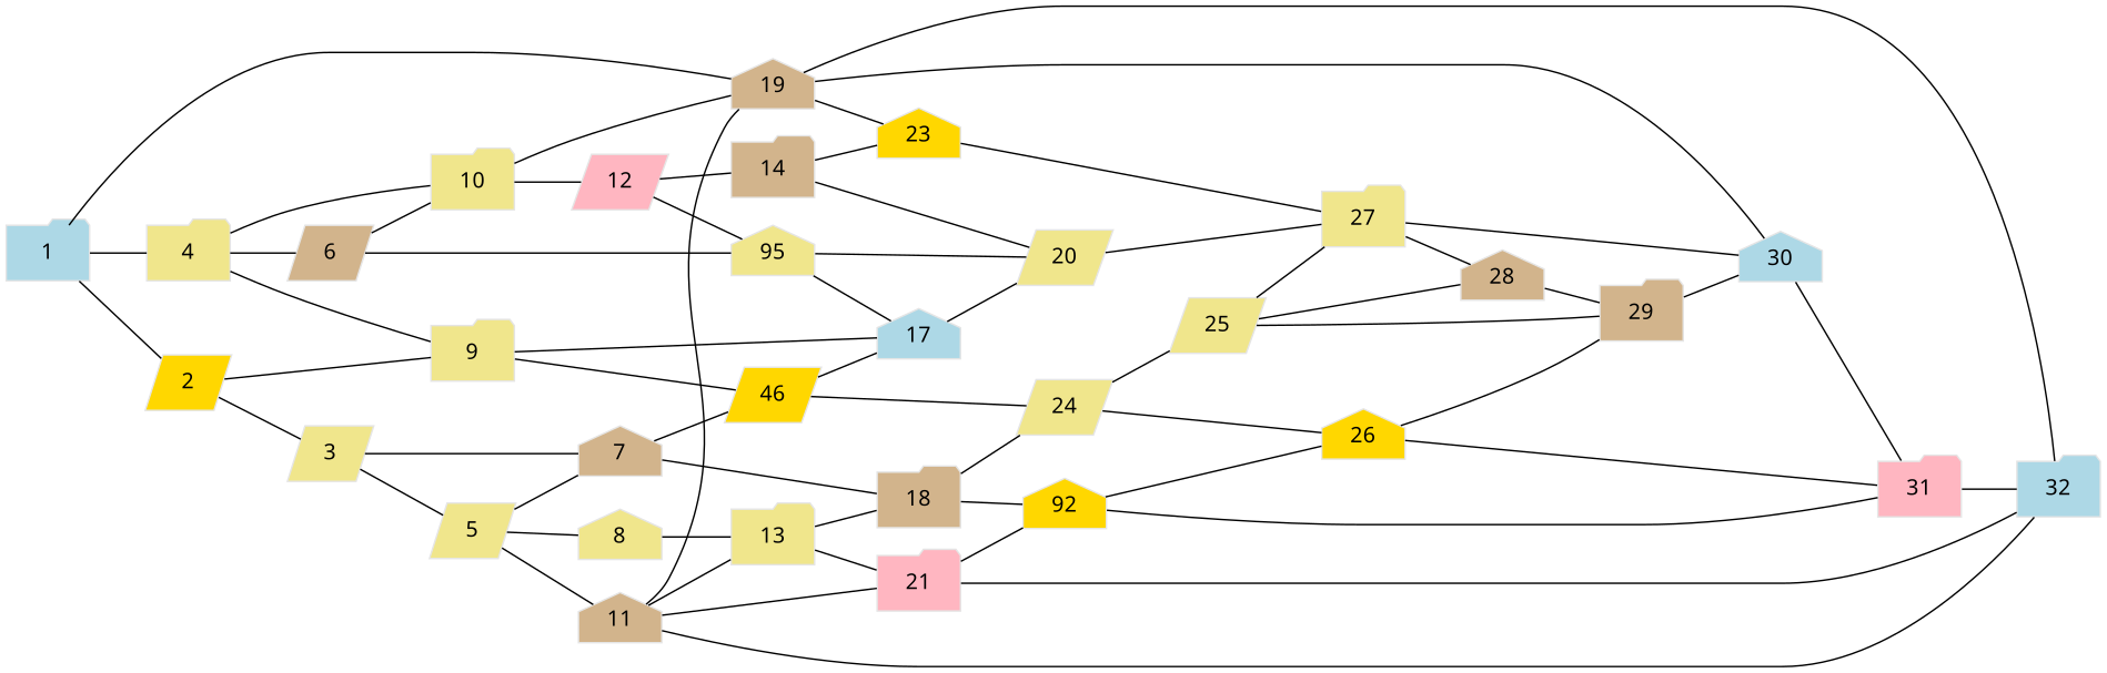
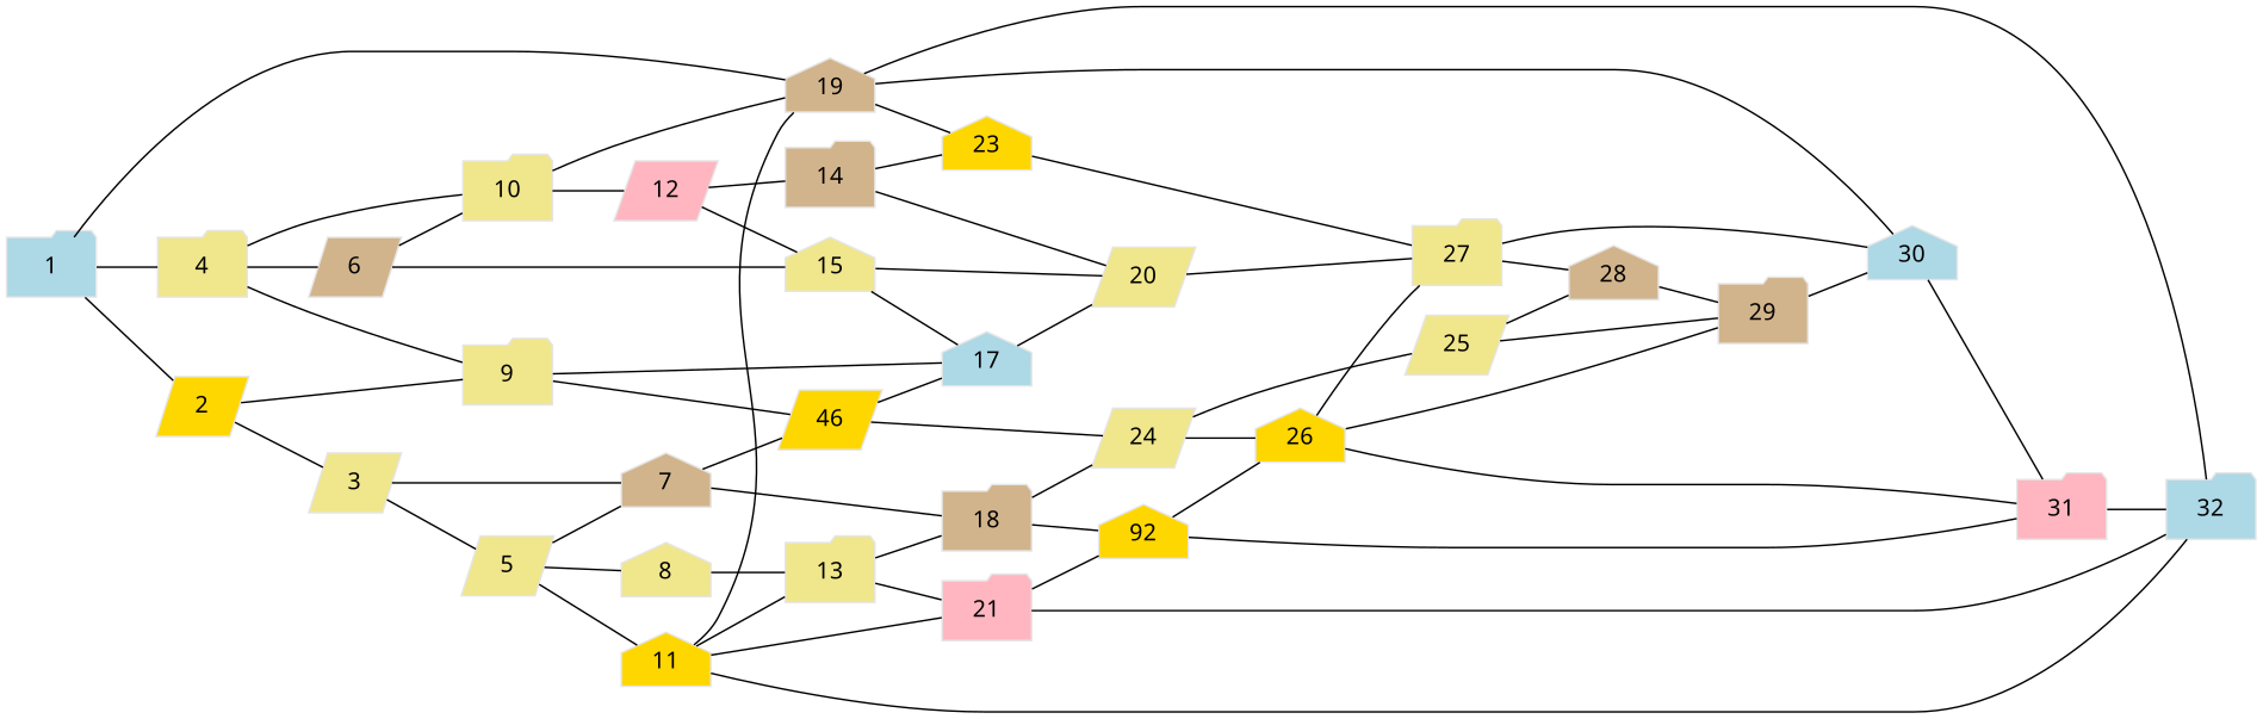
  graph {
    fontname="Noto Sans"
    rankdir=LR
    node [color=gray90 fillcolor=khaki fontname="Noto Sans" shape=folder style=filled]
    edge [fontname="Noto Sans" weight=1.0]
    1 [fillcolor=lightblue]
    2 [fillcolor=gold shape=parallelogram]
    4
    19 [fillcolor=tan shape=house]
    3 [shape=parallelogram]
    9
    6 [fillcolor=tan shape=parallelogram]
    10
    32 [fillcolor=lightblue]
    23 [fillcolor=gold shape=house]
    30 [fillcolor=lightblue shape=house]
    5 [shape=parallelogram]
    7 [fillcolor=tan shape=house]
    n14 [fillcolor=gold label=46 shape=parallelogram]
    17 [fillcolor=lightblue shape=house]
    8 [shape=house]
-   11 [fillcolor=tan shape=house]
+   11 [fillcolor=gold shape=house]
    18 [fillcolor=tan]
-   15 [shape=house label=95]
+   15 [shape=house]
    12 [fillcolor=lightpink shape=parallelogram]
    13
    21 [fillcolor=lightpink]
    20 [shape=parallelogram]
    24 [shape=parallelogram]
    n25 [fillcolor=gold label=92 shape=house]
    14 [fillcolor=tan]
    27
    26 [fillcolor=gold shape=house]
    25 [shape=parallelogram]
    31 [fillcolor=lightpink]
    28 [fillcolor=tan shape=house]
    29 [fillcolor=tan]
    1 -- 2
    1 -- 4
    1 -- 19
    2 -- 3
    2 -- 9
    4 -- 9
    4 -- 6
    4 -- 10
    19 -- 32
    19 -- 23 [weight=2.0]
    19 -- 30
    3 -- 5
    3 -- 7
    9 -- n14
    9 -- 17
    6 -- 10
    6 -- 15
    10 -- 19
    10 -- 12
    23 -- 27
    30 -- 31
    5 -- 7
    5 -- 8
    5 -- 11
    7 -- n14
    7 -- 18
    n14 -- 17
    n14 -- 24
    17 -- 20
    8 -- 13 [weight=2.0]
    11 -- 19
    11 -- 32
    11 -- 13
    11 -- 21
    18 -- 24
    18 -- n25
    15 -- 17
    15 -- 20
    12 -- 15
    12 -- 14
    13 -- 18 [weight=2.0]
    13 -- 21
    21 -- 32
    21 -- n25
    20 -- 27
    24 -- 26
    24 -- 25
    n25 -- 26
    n25 -- 31
    14 -- 23 [weight=2.0]
    14 -- 20
    27 -- 30
    27 -- 28 [weight=2.0]
    26 -- 31
    26 -- 29
-   25 -- 27
+   26 -- 27
    25 -- 28
    25 -- 29
    31 -- 32 [weight=2.0]
    28 -- 29
    29 -- 30
  }
